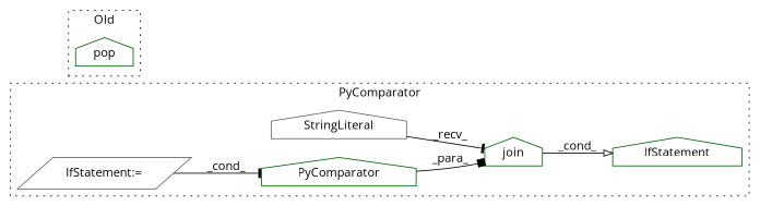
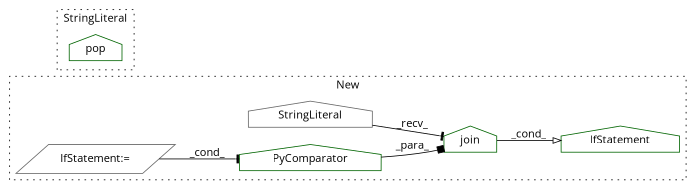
  digraph {
    fontname="Open Sans"
    rankdir=LR
    node [a=32 color=darkgreen fontname="Open Sans" l=45 s=1917 shape=house]
    edge [arrowhead=tee fontname="Open Sans"]
    n1 [l="14,-3" label=join s="1833,1968"]
    n2 [a=45 color=gray40 l=4 label=StringLiteral s=1828]
    n3 [a=113 label=PyComparator]
    n4 [a=7 color=gray40 label="IfStatement:=" shape=parallelogram]
    n5 [a=25 l="4,2" label=IfStatement s="1971,1985"]
    n6 [l=5 label=pop s=2156]
    subgraph cluster_1 {
-     label=PyComparator
+     label=New
      style=dotted
      n1
      n2
      n3
      n4
      n5
    }
    subgraph cluster_2 {
-     label=Old
+     label=StringLiteral
      style=dotted
      n6
    }
    n1 -> n5 [arrowhead=onormal label=_cond_]
    n2 -> n1 [label=_recv_]
    n3 -> n1 [arrowhead=box label=_para_]
    n4 -> n3 [label=_cond_]
  }
